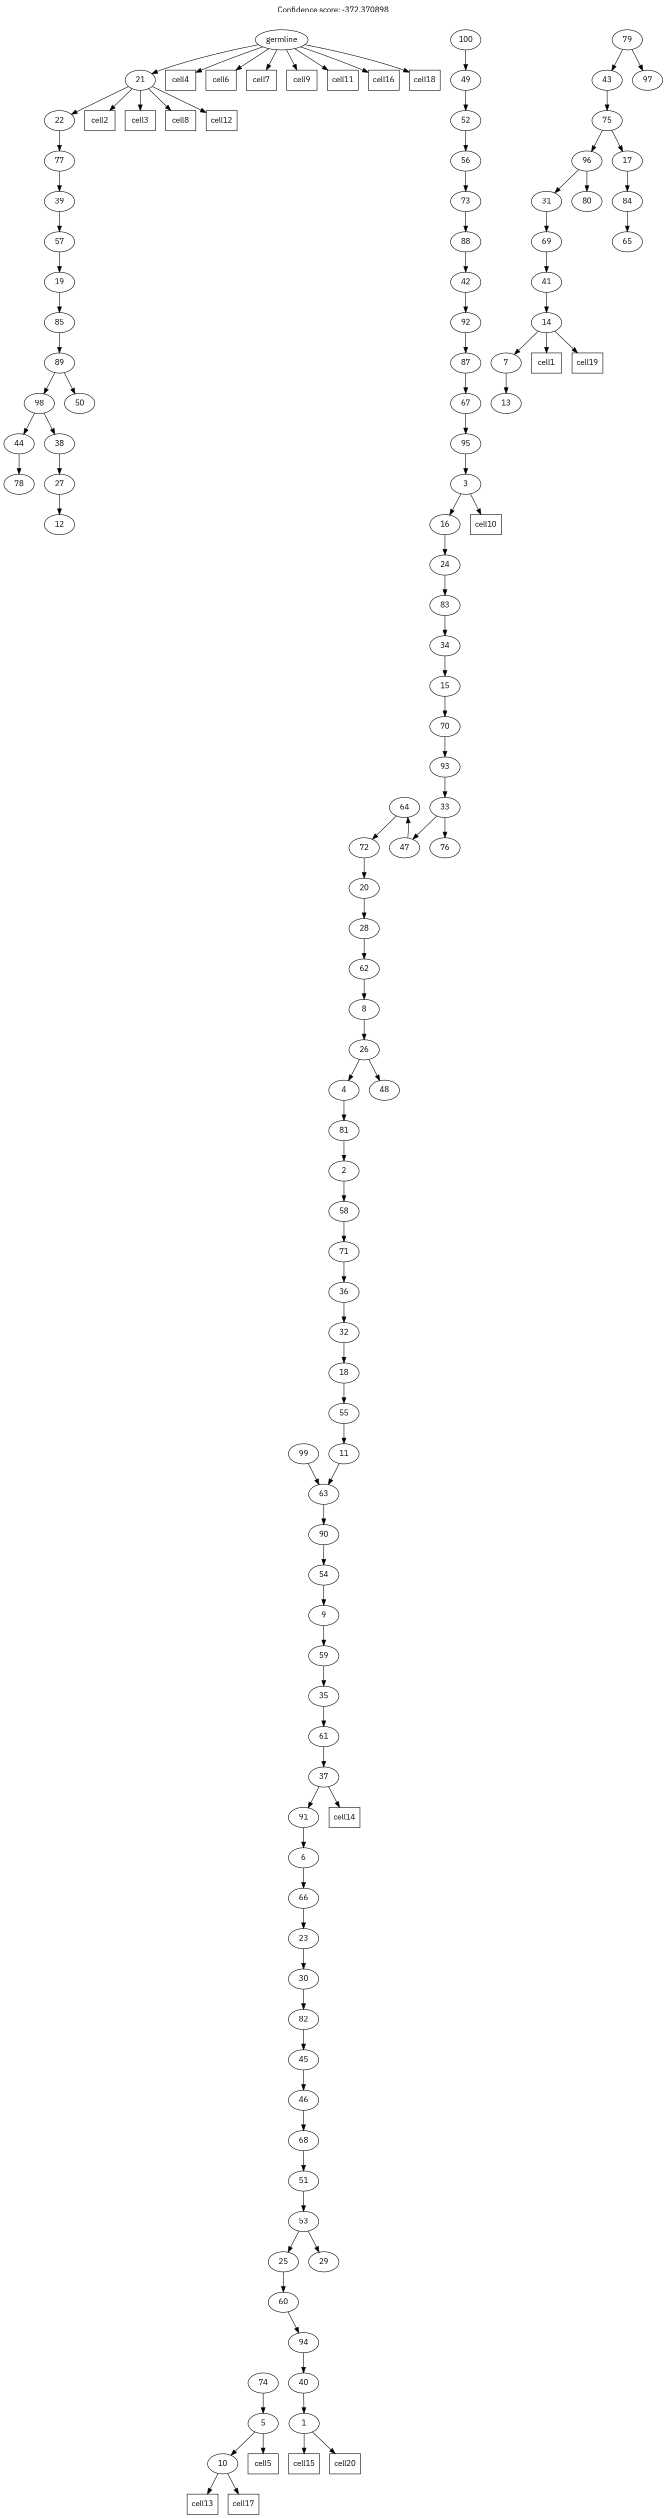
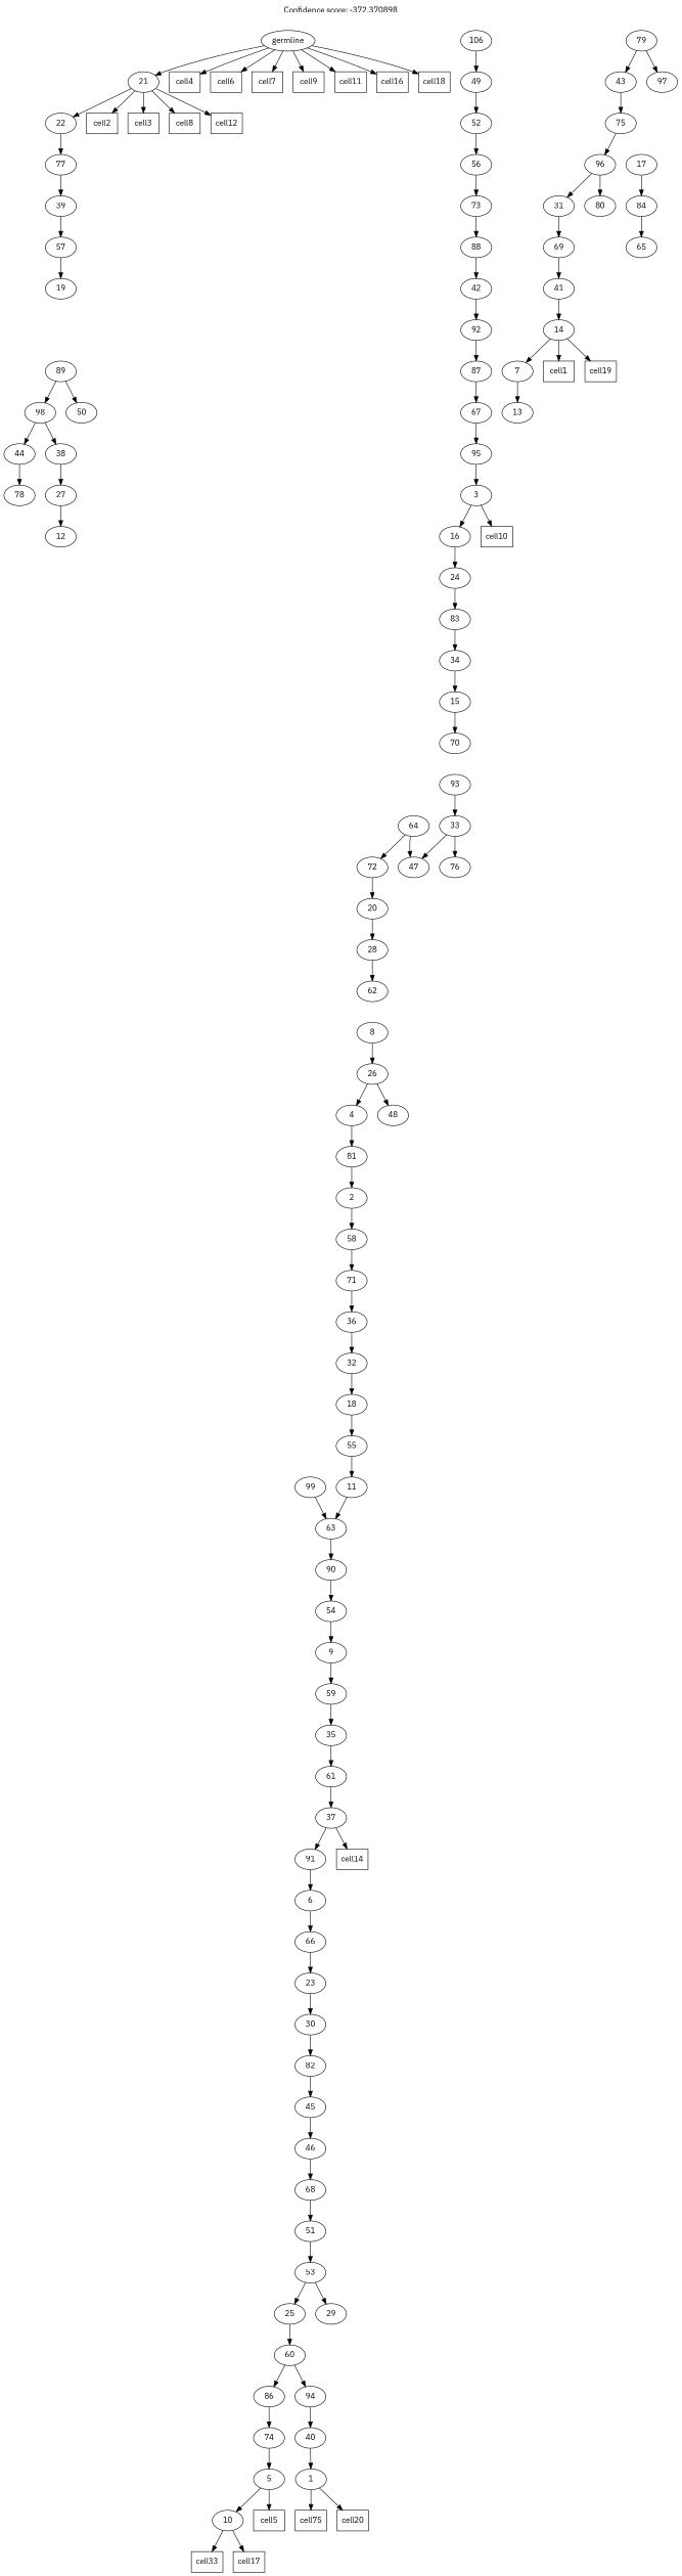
  digraph {
    fontname="IBM Plex Sans"
    label="Confidence score: -372.370898"
    labelloc=t
    node [fontname="IBM Plex Sans"]
    edge [fontname="IBM Plex Sans"]
    n1 [label=44]
    n2 [label=78]
    n3 [label=5]
    n4 [label=10]
    cell5 [shape=box]
-   cell13 [shape=box]
+   cell13 [shape=box label=cell33]
    cell17 [shape=box]
    n8 [label=74]
+   n9 [label=86]
    n10 [label=40]
    n11 [label=1]
-   cell15 [shape=box]
+   cell15 [shape=box label=cell75]
    cell20 [shape=box]
    n14 [label=94]
    n15 [label=60]
    n16 [label=25]
    n17 [label=53]
    n18 [label=29]
    n19 [label=51]
    n20 [label=68]
    n21 [label=46]
    n22 [label=45]
    n23 [label=82]
    n24 [label=30]
    n25 [label=23]
    n26 [label=66]
    n27 [label=6]
    n28 [label=91]
    n29 [label=37]
    cell14 [shape=box]
    n31 [label=61]
    n32 [label=35]
    n33 [label=59]
    n34 [label=9]
    n35 [label=54]
    n36 [label=90]
    n37 [label=63]
    n38 [label=99]
    n39 [label=11]
    n40 [label=55]
    n41 [label=18]
    n42 [label=32]
    n43 [label=36]
    n44 [label=71]
    n45 [label=58]
    n46 [label=2]
    n47 [label=81]
    n48 [label=4]
    n49 [label=26]
    n50 [label=48]
    n51 [label=8]
    n52 [label=62]
    n53 [label=28]
    n54 [label=20]
    n55 [label=72]
    n56 [label=64]
    n57 [label=47]
    n58 [label=33]
    n59 [label=76]
    n60 [label=93]
    n61 [label=70]
    n62 [label=15]
    n63 [label=34]
    n64 [label=83]
    n65 [label=24]
    n66 [label=16]
    n67 [label=3]
    cell10 [shape=box]
    n69 [label=95]
    n70 [label=67]
    n71 [label=87]
    n72 [label=92]
    n73 [label=42]
    n74 [label=88]
    n75 [label=73]
    n76 [label=56]
    n77 [label=52]
    n78 [label=49]
-   n79 [label=100]
+   n79 [label=106]
    n80 [label=13]
    n81 [label=7]
    n82 [label=14]
    cell1 [shape=box]
    cell19 [shape=box]
    n85 [label=41]
    n86 [label=69]
    n87 [label=31]
    n88 [label=96]
    n89 [label=80]
    n90 [label=65]
    n91 [label=84]
    n92 [label=17]
    n93 [label=75]
    n94 [label=43]
    n95 [label=79]
    n96 [label=97]
    n97 [label=12]
    n98 [label=27]
    n99 [label=38]
    n100 [label=98]
    n101 [label=89]
    n102 [label=50]
-   n103 [label=85]
    n104 [label=19]
    n105 [label=57]
    n106 [label=39]
    n107 [label=77]
    n108 [label=22]
    n109 [label=21]
    cell2 [shape=box]
    cell3 [shape=box]
    cell8 [shape=box]
    cell12 [shape=box]
    n114 [label=germline]
    cell4 [shape=box]
    cell6 [shape=box]
    cell7 [shape=box]
    cell9 [shape=box]
    cell11 [shape=box]
    cell16 [shape=box]
    cell18 [shape=box]
    n1 -> n2
    n3 -> n4
    n3 -> cell5
    n4 -> cell13
    n4 -> cell17
    n8 -> n3
+   n9 -> n8
    n10 -> n11
    n11 -> cell15
    n11 -> cell20
    n14 -> n10
+   n15 -> n9
    n15 -> n14
    n16 -> n15
    n17 -> n16
    n17 -> n18
    n19 -> n17
    n20 -> n19
    n21 -> n20
    n22 -> n21
    n23 -> n22
    n24 -> n23
    n25 -> n24
    n26 -> n25
    n27 -> n26
    n28 -> n27
    n29 -> n28
    n29 -> cell14
    n31 -> n29
    n32 -> n31
    n33 -> n32
    n34 -> n33
    n35 -> n34
    n36 -> n35
    n37 -> n36
    n38 -> n37
    n39 -> n37
    n40 -> n39
    n41 -> n40
    n42 -> n41
    n43 -> n42
    n44 -> n43
    n45 -> n44
    n46 -> n45
    n47 -> n46
    n48 -> n47
    n49 -> n48
    n49 -> n50
    n51 -> n49
-   n52 -> n51
    n53 -> n52
    n54 -> n53
    n55 -> n54
    n56 -> n55
-   n57 -> n56
+   n56 -> n57
    n58 -> n57
    n58 -> n59
    n60 -> n58
-   n61 -> n60
    n62 -> n61
    n63 -> n62
    n64 -> n63
    n65 -> n64
    n66 -> n65
    n67 -> n66
    n67 -> cell10
    n69 -> n67
    n70 -> n69
    n71 -> n70
    n72 -> n71
    n73 -> n72
    n74 -> n73
    n75 -> n74
    n76 -> n75
    n77 -> n76
    n78 -> n77
    n79 -> n78
    n81 -> n80
    n82 -> n81
    n82 -> cell1
    n82 -> cell19
    n85 -> n82
    n86 -> n85
    n87 -> n86
    n88 -> n87
    n88 -> n89
    n91 -> n90
    n92 -> n91
    n93 -> n88
-   n93 -> n92
    n94 -> n93
    n95 -> n94
    n95 -> n96
    n98 -> n97
    n99 -> n98
    n100 -> n1
    n100 -> n99
    n101 -> n100
    n101 -> n102
-   n103 -> n101
-   n104 -> n103
    n105 -> n104
    n106 -> n105
    n107 -> n106
    n108 -> n107
    n109 -> n108
    n109 -> cell2
    n109 -> cell3
    n109 -> cell8
    n109 -> cell12
    n114 -> n109
    n114 -> cell4
    n114 -> cell6
    n114 -> cell7
    n114 -> cell9
    n114 -> cell11
    n114 -> cell16
    n114 -> cell18
  }
